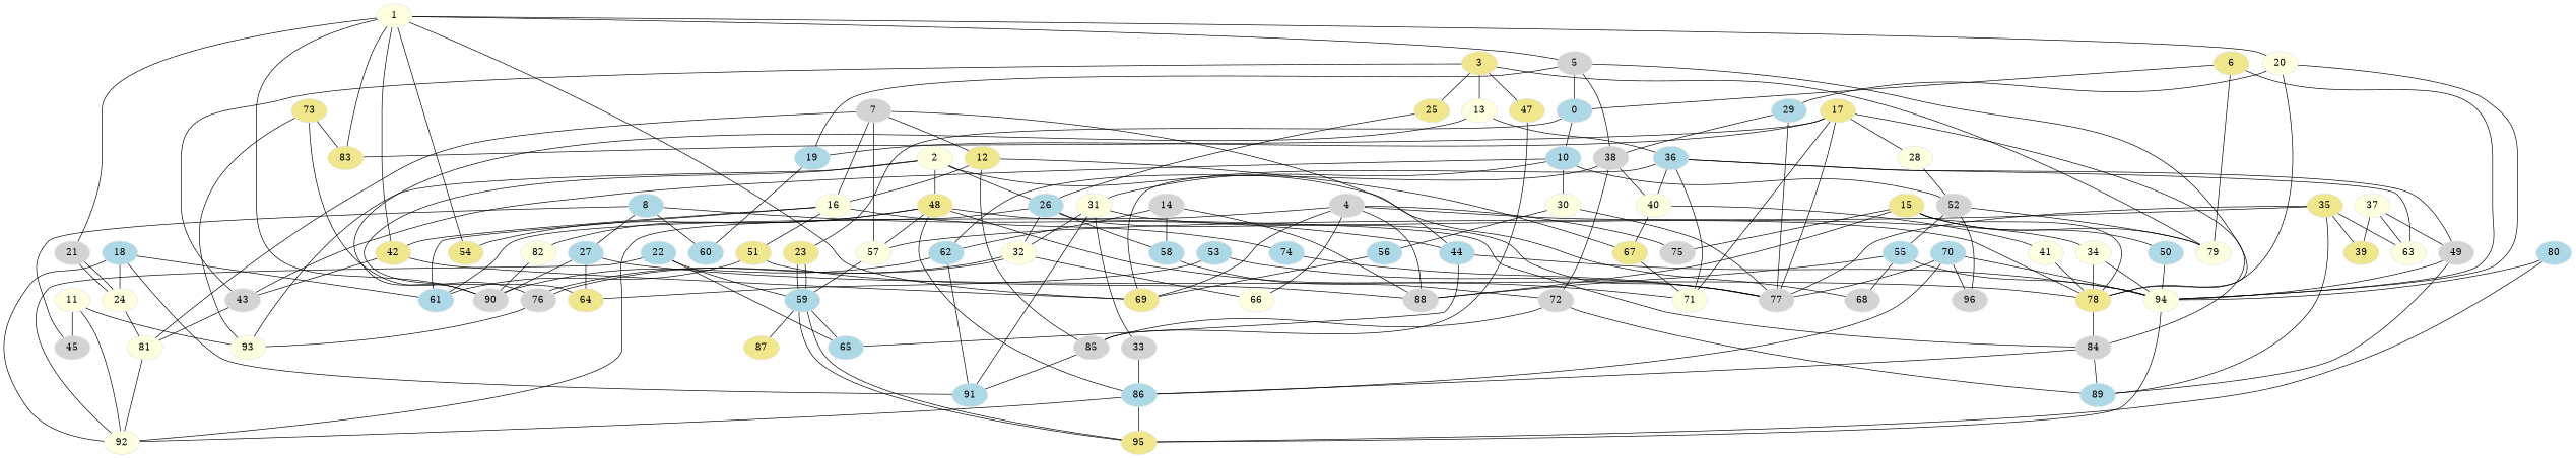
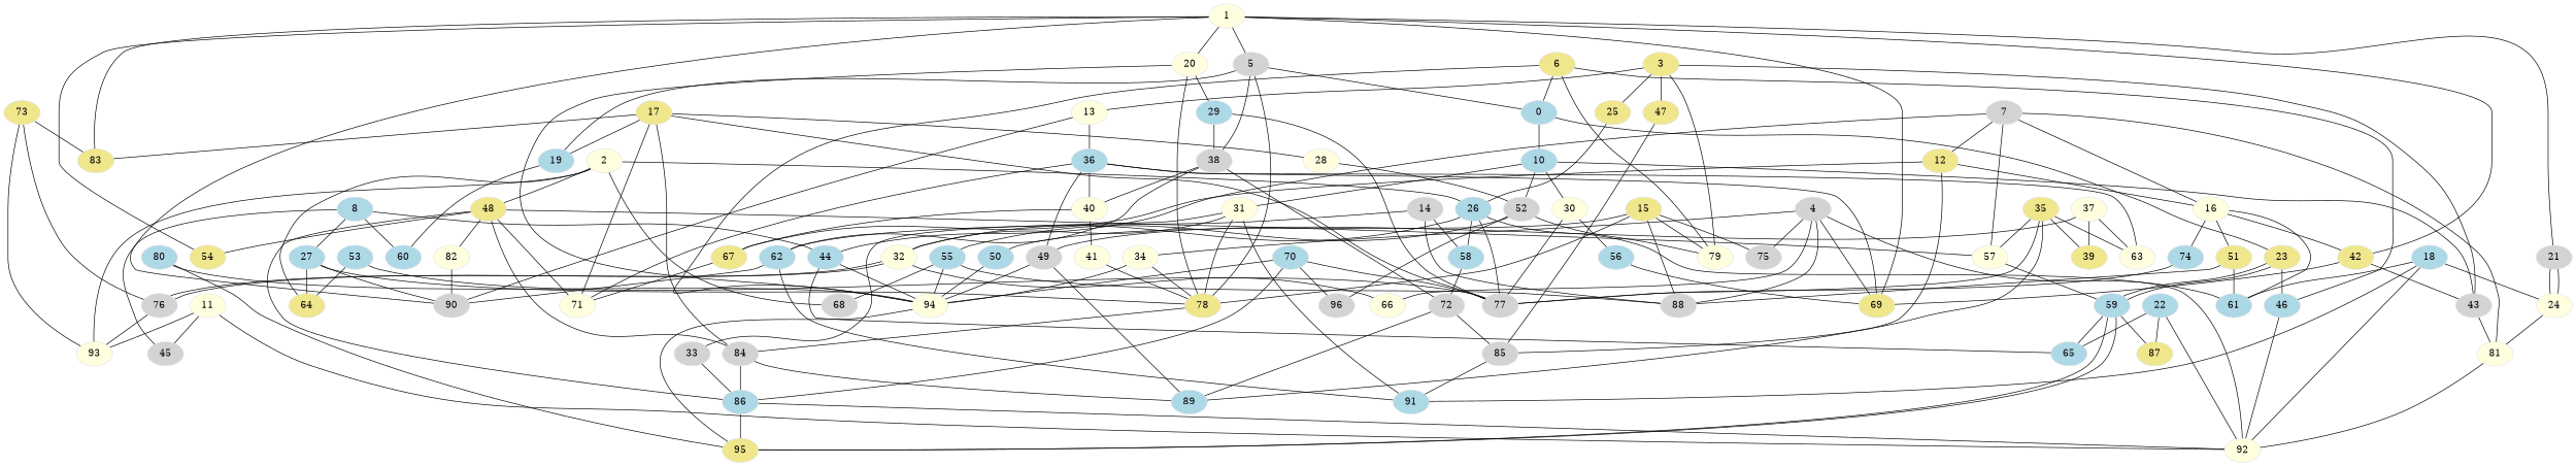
  graph {
    node [color=gray90 fillcolor=lightblue style=filled]
    1 [fillcolor=lightyellow]
    5 [fillcolor=lightgrey]
    20 [fillcolor=lightyellow]
    21 [fillcolor=lightgrey]
    42 [fillcolor=khaki]
    54 [fillcolor=khaki]
    69 [fillcolor=khaki]
    83 [fillcolor=khaki]
    90 [fillcolor=lightgrey]
    n10 [label=0]
    19
    38 [fillcolor=lightgrey]
    78 [fillcolor=khaki]
    94 [fillcolor=lightyellow]
    29
    24 [fillcolor=lightyellow]
    43 [fillcolor=lightgrey]
    2 [fillcolor=lightyellow]
    26
    48 [fillcolor=khaki]
    64 [fillcolor=khaki]
    68 [fillcolor=lightgrey]
    93 [fillcolor=lightyellow]
    92 [fillcolor=lightyellow]
    58
    77 [fillcolor=lightgrey]
    32 [fillcolor=lightyellow]
    57 [fillcolor=lightyellow]
    71 [fillcolor=lightyellow]
    84 [fillcolor=lightgrey]
    86
    82 [fillcolor=lightyellow]
    3 [fillcolor=khaki]
    13 [fillcolor=lightyellow]
    25 [fillcolor=khaki]
    47 [fillcolor=khaki]
    79 [fillcolor=lightyellow]
    36
    81 [fillcolor=lightyellow]
    85 [fillcolor=lightgrey]
    4 [fillcolor=lightgrey]
    34 [fillcolor=lightyellow]
    61
    66 [fillcolor=lightyellow]
    75 [fillcolor=lightgrey]
    88 [fillcolor=lightgrey]
    10
    23 [fillcolor=khaki]
    60
    62
    40 [fillcolor=lightyellow]
    72 [fillcolor=lightgrey]
    6 [fillcolor=khaki]
+   46
    95 [fillcolor=khaki]
    7 [fillcolor=lightgrey]
    12 [fillcolor=khaki]
    16 [fillcolor=lightyellow]
    44
    67 [fillcolor=khaki]
    51 [fillcolor=khaki]
    74
    65
    59
    8
    27
    45 [fillcolor=lightgrey]
    30 [fillcolor=lightyellow]
    31 [fillcolor=lightyellow]
    52 [fillcolor=lightgrey]
    56
    91
    33 [fillcolor=lightgrey]
    55
    96 [fillcolor=lightgrey]
    11 [fillcolor=lightyellow]
    63 [fillcolor=lightyellow]
    49 [fillcolor=lightgrey]
    14 [fillcolor=lightgrey]
    15 [fillcolor=khaki]
    50
    17 [fillcolor=khaki]
    28 [fillcolor=lightyellow]
    89
    18
    22
    87 [fillcolor=khaki]
    76 [fillcolor=lightgrey]
    35 [fillcolor=khaki]
    39 [fillcolor=khaki]
    41 [fillcolor=lightyellow]
    37 [fillcolor=lightyellow]
    53
    70
    73 [fillcolor=khaki]
    80
    1 -- 5
    1 -- 20
    1 -- 21
    1 -- 42
    1 -- 54
    1 -- 69
    1 -- 83
    1 -- 90
    5 -- n10
    5 -- 19
    5 -- 38
    5 -- 78
    20 -- 78
    20 -- 94
    20 -- 29
    21 -- 24
    21 -- 24
    42 -- 69
    42 -- 43
    n10 -- 10
    n10 -- 23
    19 -- 60
    38 -- 62
    38 -- 40
    38 -- 72
    78 -- 84
    94 -- 95
    29 -- 38
    29 -- 77
    24 -- 81
    43 -- 81
    2 -- 26
    2 -- 48
    2 -- 64
    2 -- 68
    2 -- 93
    26 -- 92
    26 -- 58
    26 -- 77
    26 -- 32
    48 -- 54
    48 -- 57
    48 -- 71
    48 -- 84
    48 -- 86
    48 -- 82
    58 -- 72
    32 -- 66
    32 -- 76
    32 -- 76
    57 -- 59
    84 -- 86
    84 -- 89
    86 -- 92
    86 -- 95
    82 -- 90
    3 -- 43
    3 -- 13
    3 -- 25
    3 -- 47
    3 -- 79
    13 -- 90
    13 -- 36
    25 -- 26
    47 -- 85
    36 -- 69
    36 -- 71
    36 -- 40
    36 -- 63
    36 -- 49
    81 -- 92
    85 -- 91
    4 -- 69
    4 -- 34
    4 -- 61
    4 -- 66
    4 -- 75
    4 -- 88
    34 -- 78
    34 -- 94
    10 -- 43
    10 -- 30
    10 -- 31
    10 -- 52
+   23 -- 46
    23 -- 59
    23 -- 59
    62 -- 90
    62 -- 91
    40 -- 67
    40 -- 41
    72 -- 85
    72 -- 89
    6 -- n10
    6 -- 94
    6 -- 79
+   6 -- 46
+   46 -- 92
    7 -- 57
    7 -- 81
    7 -- 12
    7 -- 16
    7 -- 44
    12 -- 85
    12 -- 16
    12 -- 67
    16 -- 42
    16 -- 61
    16 -- 51
    16 -- 74
    44 -- 94
    44 -- 65
    67 -- 71
    51 -- 61
    51 -- 88
    74 -- 77
    59 -- 95
    59 -- 95
    59 -- 65
    59 -- 87
    8 -- 60
    8 -- 44
    8 -- 27
    8 -- 45
    27 -- 90
    27 -- 78
    27 -- 64
    30 -- 77
    30 -- 56
    31 -- 78
    31 -- 32
    31 -- 91
    31 -- 33
    52 -- 79
    52 -- 55
    52 -- 96
    56 -- 69
    33 -- 86
    55 -- 94
    55 -- 68
    55 -- 88
    11 -- 93
    11 -- 92
    11 -- 45
    49 -- 94
    49 -- 89
    14 -- 58
    14 -- 88
    14 -- 62
    15 -- 78
    15 -- 79
    15 -- 75
    15 -- 88
    15 -- 50
    50 -- 94
    17 -- 83
    17 -- 19
    17 -- 77
    17 -- 71
    17 -- 84
    17 -- 28
    28 -- 52
    18 -- 24
    18 -- 92
    18 -- 61
    18 -- 91
    22 -- 92
    22 -- 65
-   22 -- 59
+   22 -- 87
    76 -- 93
    35 -- 77
    35 -- 57
    35 -- 63
    35 -- 89
    35 -- 39
    41 -- 78
    37 -- 63
    37 -- 49
    37 -- 39
    53 -- 64
    53 -- 77
    70 -- 94
    70 -- 77
    70 -- 86
    70 -- 96
    73 -- 83
    73 -- 93
    73 -- 76
    80 -- 94
    80 -- 95
  }
